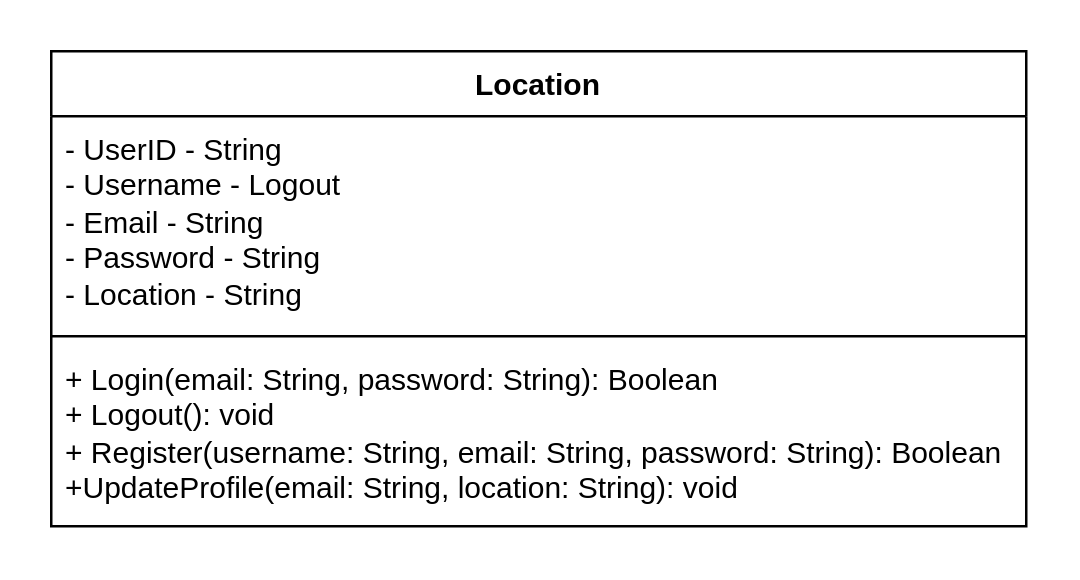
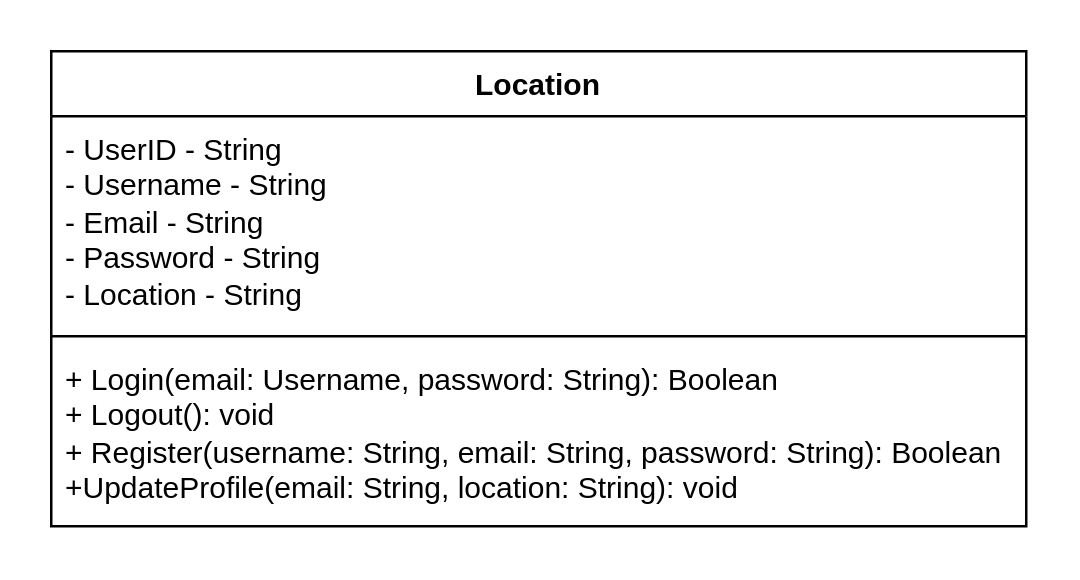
  <mxCell id="0" />
  <mxCell id="1" parent="0" />
  <mxCell id="2" value="Location" style="swimlane;fontStyle=1;align=center;verticalAlign=top;childLayout=stackLayout;horizontal=1;startSize=26;horizontalStack=0;resizeParent=1;resizeParentMax=0;resizeLast=0;collapsible=1;marginBottom=0;whiteSpace=wrap;html=1;" vertex="1" parent="1"><mxGeometry x="20" y="20" width="390" height="190" as="geometry" /></mxCell>
- <mxCell id="3" value="- UserID - String&lt;div&gt;- Username&amp;nbsp;&lt;span style=&quot;background-color: initial;&quot;&gt;- Logout&lt;/span&gt;&lt;/div&gt;&lt;div&gt;- Email&amp;nbsp;&lt;span style=&quot;background-color: initial;&quot;&gt;- String&lt;/span&gt;&lt;/div&gt;&lt;div&gt;- Password&amp;nbsp;&lt;span style=&quot;background-color: initial;&quot;&gt;- String&lt;/span&gt;&lt;/div&gt;&lt;div&gt;- Location&amp;nbsp;&lt;span style=&quot;background-color: initial;&quot;&gt;- String&lt;/span&gt;&lt;/div&gt;" style="text;strokeColor=none;fillColor=none;align=left;verticalAlign=top;spacingLeft=4;spacingRight=4;overflow=hidden;rotatable=0;points=[[0,0.5],[1,0.5]];portConstraint=eastwest;whiteSpace=wrap;html=1;" vertex="1" parent="2"><mxGeometry y="26" width="390" height="84" as="geometry" /></mxCell>
+ <mxCell id="3" value="- UserID - String&lt;div&gt;- Username&amp;nbsp;&lt;span style=&quot;background-color: initial;&quot;&gt;- String&lt;/span&gt;&lt;/div&gt;&lt;div&gt;- Email&amp;nbsp;&lt;span style=&quot;background-color: initial;&quot;&gt;- String&lt;/span&gt;&lt;/div&gt;&lt;div&gt;- Password&amp;nbsp;&lt;span style=&quot;background-color: initial;&quot;&gt;- String&lt;/span&gt;&lt;/div&gt;&lt;div&gt;- Location&amp;nbsp;&lt;span style=&quot;background-color: initial;&quot;&gt;- String&lt;/span&gt;&lt;/div&gt;" style="text;strokeColor=none;fillColor=none;align=left;verticalAlign=top;spacingLeft=4;spacingRight=4;overflow=hidden;rotatable=0;points=[[0,0.5],[1,0.5]];portConstraint=eastwest;whiteSpace=wrap;html=1;" vertex="1" parent="2"><mxGeometry y="26" width="390" height="84" as="geometry" /></mxCell>
  <mxCell id="4" value="" style="line;strokeWidth=1;fillColor=none;align=left;verticalAlign=middle;spacingTop=-1;spacingLeft=3;spacingRight=3;rotatable=0;labelPosition=right;points=[];portConstraint=eastwest;strokeColor=inherit;" vertex="1" parent="2"><mxGeometry y="110" width="390" height="8" as="geometry" /></mxCell>
- <mxCell id="5" value="+ Login(email: String, password: String): Boolean&amp;nbsp;&lt;div&gt;+ Logout(): void&amp;nbsp;&lt;div&gt;+ Register(username: String, email: String, password: String): Boolean&amp;nbsp;&lt;/div&gt;&lt;div&gt;+UpdateProfile(email: String, location: String): void&lt;/div&gt;&lt;/div&gt;" style="text;strokeColor=none;fillColor=none;align=left;verticalAlign=top;spacingLeft=4;spacingRight=4;overflow=hidden;rotatable=0;points=[[0,0.5],[1,0.5]];portConstraint=eastwest;whiteSpace=wrap;html=1;" vertex="1" parent="2"><mxGeometry y="118" width="390" height="72" as="geometry" /></mxCell>
+ <mxCell id="5" value="+ Login(email: Username, password: String): Boolean&amp;nbsp;&lt;div&gt;+ Logout(): void&amp;nbsp;&lt;div&gt;+ Register(username: String, email: String, password: String): Boolean&amp;nbsp;&lt;/div&gt;&lt;div&gt;+UpdateProfile(email: String, location: String): void&lt;/div&gt;&lt;/div&gt;" style="text;strokeColor=none;fillColor=none;align=left;verticalAlign=top;spacingLeft=4;spacingRight=4;overflow=hidden;rotatable=0;points=[[0,0.5],[1,0.5]];portConstraint=eastwest;whiteSpace=wrap;html=1;" vertex="1" parent="2"><mxGeometry y="118" width="390" height="72" as="geometry" /></mxCell>
